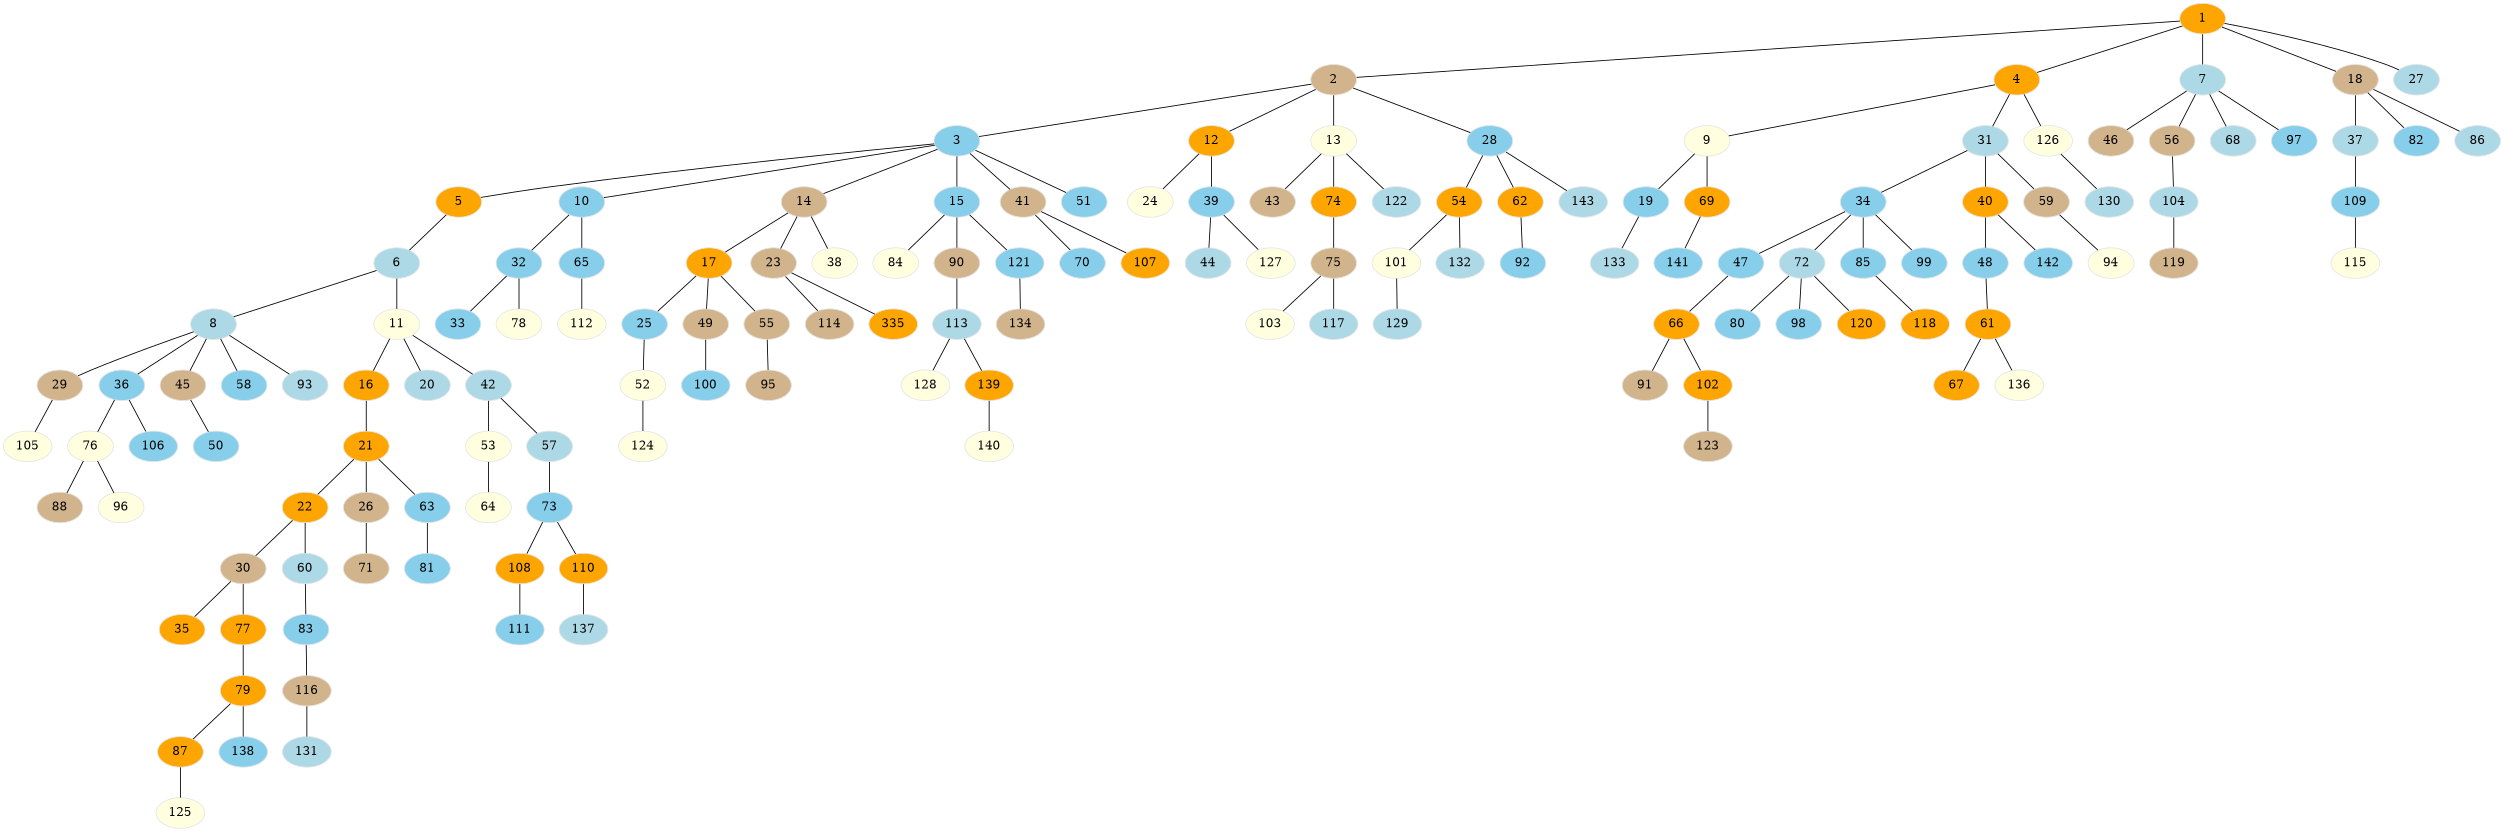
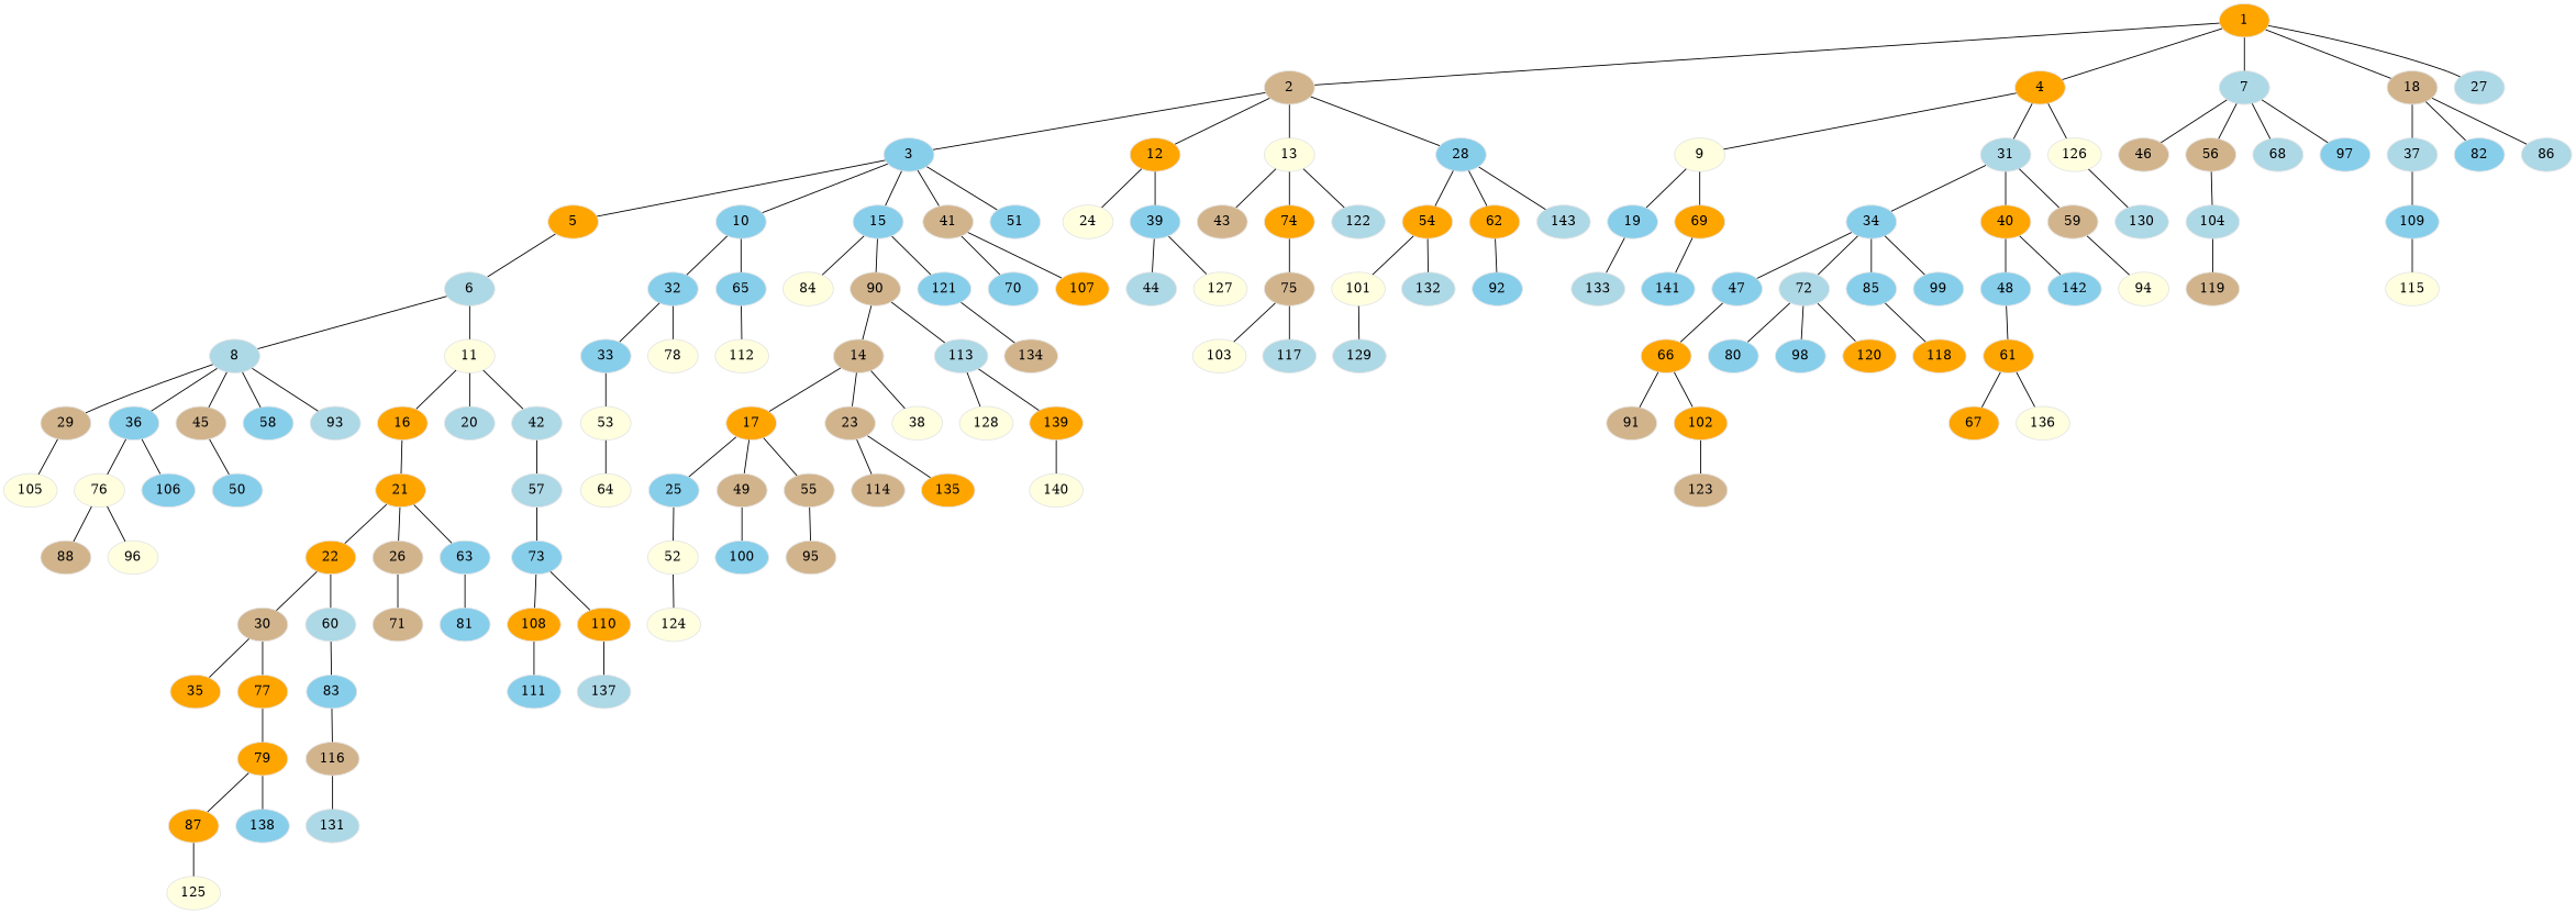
  graph {
    node [color=gray90 fillcolor=skyblue style=filled]
    1 [fillcolor=orange]
    2 [fillcolor=tan]
    4 [fillcolor=orange]
    7 [fillcolor=lightblue]
    18 [fillcolor=tan]
    27 [fillcolor=lightblue]
    3
    12 [fillcolor=orange]
    13 [fillcolor=lightyellow]
    28
    9 [fillcolor=lightyellow]
    31 [fillcolor=lightblue]
    126 [fillcolor=lightyellow]
    46 [fillcolor=tan]
    56 [fillcolor=tan]
    68 [fillcolor=lightblue]
    97
    37 [fillcolor=lightblue]
    82
    86 [fillcolor=lightblue]
    5 [fillcolor=orange]
    10
    14 [fillcolor=tan]
    15
    41 [fillcolor=tan]
    51
    24 [fillcolor=lightyellow]
    39
    43 [fillcolor=tan]
    74 [fillcolor=orange]
    122 [fillcolor=lightblue]
    54 [fillcolor=orange]
    62 [fillcolor=orange]
    143 [fillcolor=lightblue]
    6 [fillcolor=lightblue]
    32
    65
    17 [fillcolor=orange]
    23 [fillcolor=tan]
    38 [fillcolor=lightyellow]
    84 [fillcolor=lightyellow]
    90 [fillcolor=tan]
    121
    70
    107 [fillcolor=orange]
    19
    69 [fillcolor=orange]
    34
    40 [fillcolor=orange]
    59 [fillcolor=tan]
    130 [fillcolor=lightblue]
    8 [fillcolor=lightblue]
    11 [fillcolor=lightyellow]
    29 [fillcolor=tan]
    36
    45 [fillcolor=tan]
    58
    93 [fillcolor=lightblue]
    16 [fillcolor=orange]
    20 [fillcolor=lightblue]
    42 [fillcolor=lightblue]
    104 [fillcolor=lightblue]
    105 [fillcolor=lightyellow]
    76 [fillcolor=lightyellow]
    106
    50
    133 [fillcolor=lightblue]
    141
    33
    78 [fillcolor=lightyellow]
    112 [fillcolor=lightyellow]
    21 [fillcolor=orange]
    53 [fillcolor=lightyellow]
    57 [fillcolor=lightblue]
    44 [fillcolor=lightblue]
    127 [fillcolor=lightyellow]
    75 [fillcolor=tan]
    25
    49 [fillcolor=tan]
    55 [fillcolor=tan]
    114 [fillcolor=tan]
-   135 [fillcolor=orange label=335]
+   135 [fillcolor=orange]
    113 [fillcolor=lightblue]
    134 [fillcolor=tan]
    22 [fillcolor=orange]
    26 [fillcolor=tan]
    63
    52 [fillcolor=lightyellow]
    100
    95 [fillcolor=tan]
    109
    30 [fillcolor=tan]
    60 [fillcolor=lightblue]
    71 [fillcolor=tan]
    81
    35 [fillcolor=orange]
    77 [fillcolor=orange]
    83
    124 [fillcolor=lightyellow]
    101 [fillcolor=lightyellow]
    132 [fillcolor=lightblue]
    92
    79 [fillcolor=orange]
    47
    72 [fillcolor=lightblue]
    85
    99
    48
    142
    94 [fillcolor=lightyellow]
    66 [fillcolor=orange]
    80
    98
    120 [fillcolor=orange]
    118 [fillcolor=orange]
    88 [fillcolor=tan]
    96 [fillcolor=lightyellow]
    115 [fillcolor=lightyellow]
    61 [fillcolor=orange]
    64 [fillcolor=lightyellow]
    73
    91 [fillcolor=tan]
    102 [fillcolor=orange]
    67 [fillcolor=orange]
    136 [fillcolor=lightyellow]
    129 [fillcolor=lightblue]
    119 [fillcolor=tan]
    108 [fillcolor=orange]
    110 [fillcolor=orange]
    116 [fillcolor=tan]
    123 [fillcolor=tan]
    111
    137 [fillcolor=lightblue]
    103 [fillcolor=lightyellow]
    117 [fillcolor=lightblue]
    87 [fillcolor=orange]
    138
    125 [fillcolor=lightyellow]
    131 [fillcolor=lightblue]
    128 [fillcolor=lightyellow]
    139 [fillcolor=orange]
    140 [fillcolor=lightyellow]
    1 -- 2
    1 -- 4
    1 -- 7
    1 -- 18
    1 -- 27
    2 -- 3
    2 -- 12
    2 -- 13
    2 -- 28
    4 -- 9
    4 -- 31
    4 -- 126
    7 -- 46
    7 -- 56
    7 -- 68
    7 -- 97
    18 -- 37
    18 -- 82
    18 -- 86
    3 -- 5
    3 -- 10
-   3 -- 14
+   90 -- 14
    3 -- 15
    3 -- 41
    3 -- 51
    12 -- 24
    12 -- 39
    13 -- 43
    13 -- 74
    13 -- 122
    28 -- 54
    28 -- 62
    28 -- 143
    9 -- 19
    9 -- 69
    31 -- 34
    31 -- 40
    31 -- 59
    126 -- 130
    56 -- 104
    37 -- 109
    5 -- 6
    10 -- 32
    10 -- 65
    14 -- 17
    14 -- 23
    14 -- 38
    15 -- 84
    15 -- 90
    15 -- 121
    41 -- 70
    41 -- 107
    39 -- 44
    39 -- 127
    74 -- 75
    54 -- 101
    54 -- 132
    62 -- 92
    6 -- 8
    6 -- 11
    32 -- 33
    32 -- 78
    65 -- 112
    17 -- 25
    17 -- 49
    17 -- 55
    23 -- 114
    23 -- 135
    90 -- 113
    121 -- 134
    19 -- 133
    69 -- 141
    34 -- 47
    34 -- 72
    34 -- 85
    34 -- 99
    40 -- 48
    40 -- 142
    59 -- 94
    8 -- 29
    8 -- 36
    8 -- 45
    8 -- 58
    8 -- 93
    11 -- 16
    11 -- 20
    11 -- 42
    29 -- 105
    36 -- 76
    36 -- 106
    45 -- 50
    16 -- 21
-   42 -- 53
+   33 -- 53
    42 -- 57
    104 -- 119
    76 -- 88
    76 -- 96
    21 -- 22
    21 -- 26
    21 -- 63
    53 -- 64
    57 -- 73
    75 -- 103
    75 -- 117
    25 -- 52
    49 -- 100
    55 -- 95
    113 -- 128
    113 -- 139
    22 -- 30
    22 -- 60
    26 -- 71
    63 -- 81
    52 -- 124
    109 -- 115
    30 -- 35
    30 -- 77
    60 -- 83
    77 -- 79
    83 -- 116
    101 -- 129
    79 -- 87
    79 -- 138
    47 -- 66
    72 -- 80
    72 -- 98
    72 -- 120
    85 -- 118
    48 -- 61
    66 -- 91
    66 -- 102
    61 -- 67
    61 -- 136
    73 -- 108
    73 -- 110
    102 -- 123
    108 -- 111
    110 -- 137
    116 -- 131
    87 -- 125
    139 -- 140
  }
